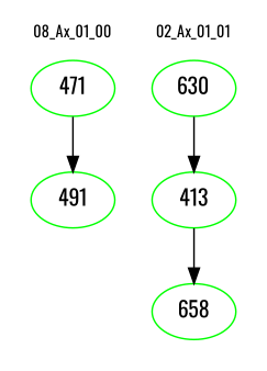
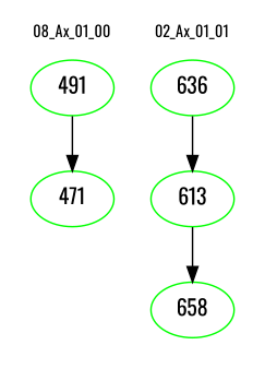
  digraph {
    fontname=Oswald
    node [color=green fontname=Oswald]
    edge [color=black fontname=Oswald]
    n1 [label=491]
    n2 [label=471]
-   n3 [label=630]
-   n4 [label=413]
+   n3 [label=636]
+   n4 [label=613]
    n5 [label=658]
    subgraph cluster_1 {
      color=white
      fontsize=10
      label="08_Ax_01_00"
      n1
      n2
    }
    subgraph cluster_2 {
      color=white
      fontsize=10
      label="02_Ax_01_01"
      n3
      n4
      n5
    }
-   n2 -> n1
+   n1 -> n2
    n3 -> n4
    n4 -> n5
  }
